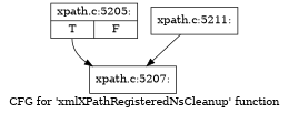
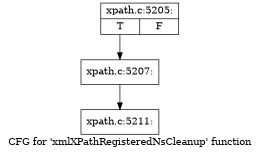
  digraph {
    label="CFG for 'xmlXPathRegisteredNsCleanup' function"
    node [shape=record]
    n1 [label="{xpath.c:5205:|{<s0>T|<s1>F}}"]
    n2 [label="{xpath.c:5207:}"]
    n3 [label="{xpath.c:5211:}"]
    n1 -> n2 [tailport=s0]
-   n3 -> n2
+   n2 -> n3
  }
